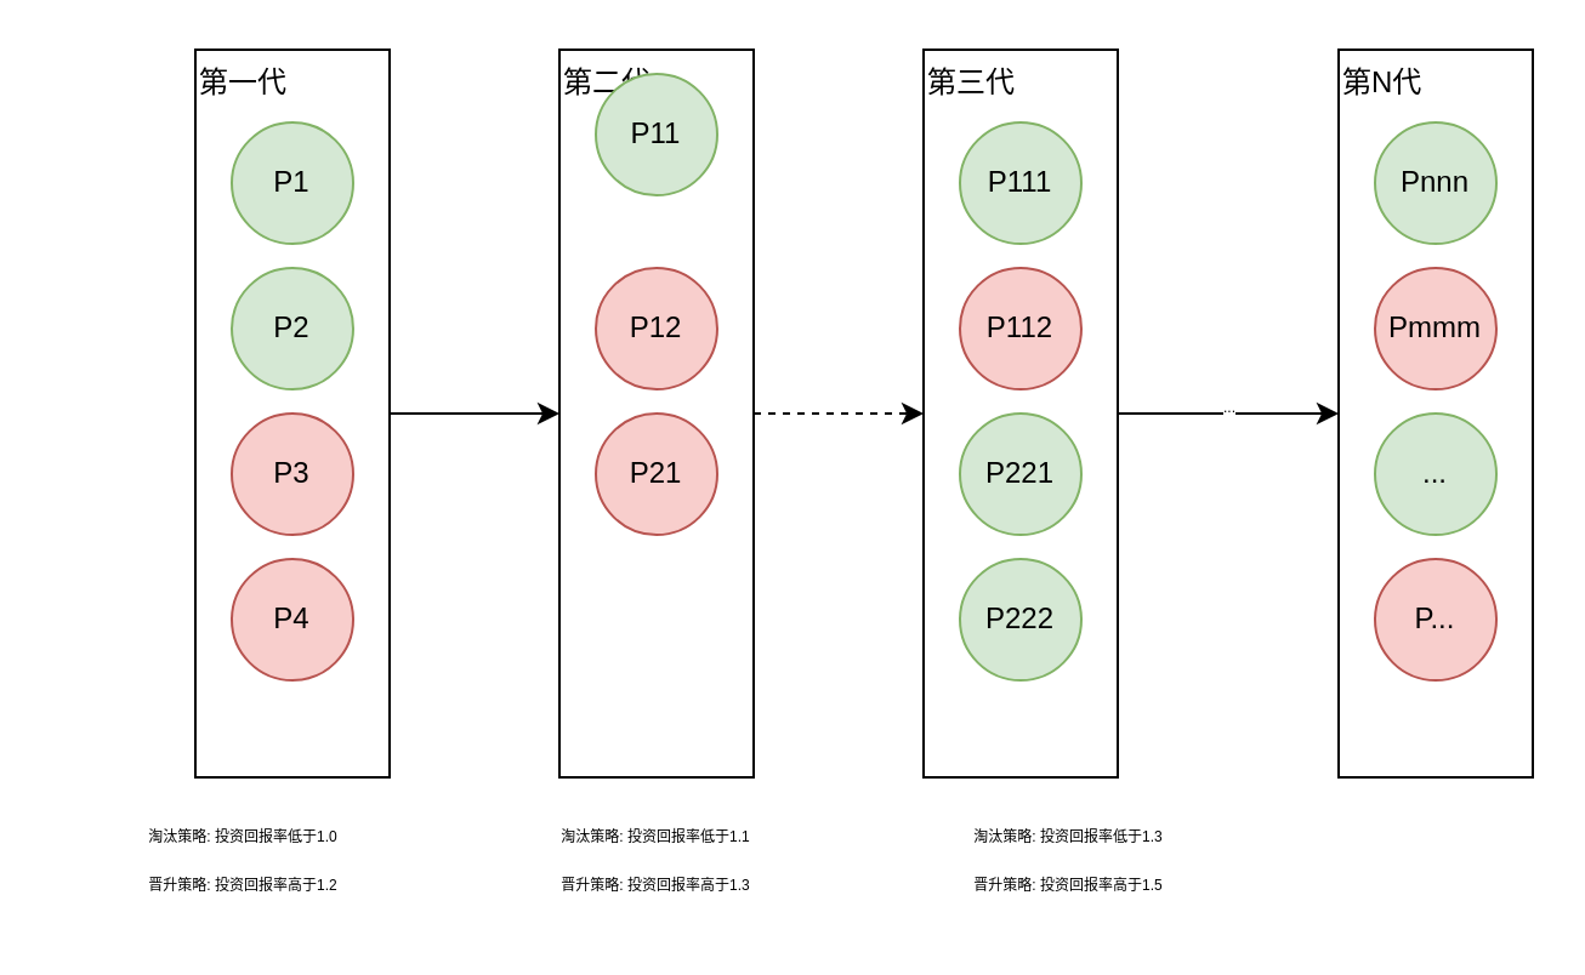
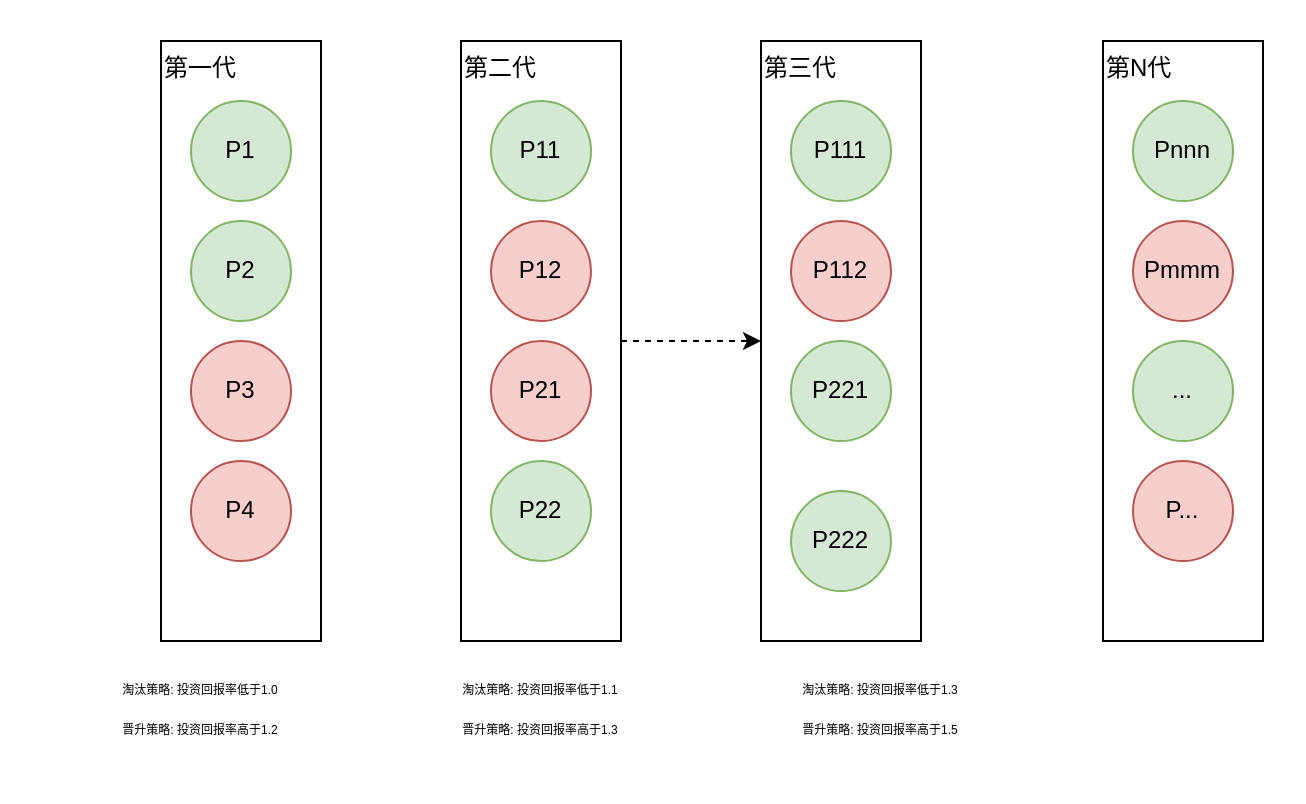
  <mxCell id="0" />
  <mxCell id="1" parent="0" />
- <mxCell id="2" style="edgeStyle=orthogonalEdgeStyle;rounded=0;orthogonalLoop=1;jettySize=auto;html=1;entryX=0;entryY=0.5;entryDx=0;entryDy=0;fontSize=6;" edge="1" parent="1" source="3" target="11"><mxGeometry relative="1" as="geometry" /></mxCell>
  <mxCell id="3" value="第一代" style="rounded=0;whiteSpace=wrap;html=1;align=left;verticalAlign=top;" parent="1" vertex="1"><mxGeometry x="80" y="20" width="80" height="300" as="geometry" /></mxCell>
  <mxCell id="4" value="P1" style="ellipse;whiteSpace=wrap;html=1;aspect=fixed;fillColor=#d5e8d4;strokeColor=#82b366;" parent="1" vertex="1"><mxGeometry x="95" y="50" width="50" height="50" as="geometry" /></mxCell>
  <mxCell id="5" value="P2" style="ellipse;whiteSpace=wrap;html=1;aspect=fixed;fillColor=#d5e8d4;strokeColor=#82b366;" parent="1" vertex="1"><mxGeometry x="95" y="110" width="50" height="50" as="geometry" /></mxCell>
  <mxCell id="6" value="P3" style="ellipse;whiteSpace=wrap;html=1;aspect=fixed;fillColor=#f8cecc;strokeColor=#b85450;" parent="1" vertex="1"><mxGeometry x="95" y="170" width="50" height="50" as="geometry" /></mxCell>
  <mxCell id="7" value="P4" style="ellipse;whiteSpace=wrap;html=1;aspect=fixed;fillColor=#f8cecc;strokeColor=#b85450;" parent="1" vertex="1"><mxGeometry x="95" y="230" width="50" height="50" as="geometry" /></mxCell>
  <mxCell id="8" value="&lt;font style=&quot;font-size: 6px;&quot;&gt;淘汰策略: 投资回报率低于1.0&lt;/font&gt;" style="text;html=1;strokeColor=none;fillColor=none;align=center;verticalAlign=middle;whiteSpace=wrap;rounded=0;fontSize=6;" parent="1" vertex="1"><mxGeometry x="20" y="330" width="160" height="30" as="geometry" /></mxCell>
  <mxCell id="9" value="&lt;font style=&quot;font-size: 6px;&quot;&gt;晋升策略: 投资回报率高于1.2&lt;/font&gt;" style="text;html=1;strokeColor=none;fillColor=none;align=center;verticalAlign=middle;whiteSpace=wrap;rounded=0;fontSize=6;" parent="1" vertex="1"><mxGeometry x="20" y="350" width="160" height="30" as="geometry" /></mxCell>
  <mxCell id="10" style="edgeStyle=orthogonalEdgeStyle;rounded=0;orthogonalLoop=1;jettySize=auto;html=1;entryX=0;entryY=0.5;entryDx=0;entryDy=0;fontSize=6;dashed=1;" edge="1" parent="1" source="11" target="20"><mxGeometry relative="1" as="geometry" /></mxCell>
  <mxCell id="11" value="第二代" style="rounded=0;whiteSpace=wrap;html=1;align=left;verticalAlign=top;" parent="1" vertex="1"><mxGeometry x="230" y="20" width="80" height="300" as="geometry" /></mxCell>
- <mxCell id="12" value="P11" style="ellipse;whiteSpace=wrap;html=1;aspect=fixed;fillColor=#d5e8d4;strokeColor=#82b366;" parent="1" vertex="1"><mxGeometry x="245" y="30" width="50" height="50" as="geometry" /></mxCell>
+ <mxCell id="12" value="P11" style="ellipse;whiteSpace=wrap;html=1;aspect=fixed;fillColor=#d5e8d4;strokeColor=#82b366;" parent="1" vertex="1"><mxGeometry x="245" y="50" width="50" height="50" as="geometry" /></mxCell>
  <mxCell id="13" value="P12" style="ellipse;whiteSpace=wrap;html=1;aspect=fixed;fillColor=#f8cecc;strokeColor=#b85450;" parent="1" vertex="1"><mxGeometry x="245" y="110" width="50" height="50" as="geometry" /></mxCell>
  <mxCell id="14" value="P21" style="ellipse;whiteSpace=wrap;html=1;aspect=fixed;fillColor=#f8cecc;strokeColor=#b85450;" parent="1" vertex="1"><mxGeometry x="245" y="170" width="50" height="50" as="geometry" /></mxCell>
+ <mxCell id="15" value="P22" style="ellipse;whiteSpace=wrap;html=1;aspect=fixed;fillColor=#d5e8d4;strokeColor=#82b366;" parent="1" vertex="1"><mxGeometry x="245" y="230" width="50" height="50" as="geometry" /></mxCell>
  <mxCell id="16" value="&lt;font style=&quot;font-size: 6px&quot;&gt;淘汰策略: 投资回报率低于1.1&lt;/font&gt;" style="text;html=1;strokeColor=none;fillColor=none;align=center;verticalAlign=middle;whiteSpace=wrap;rounded=0;fontSize=6;" parent="1" vertex="1"><mxGeometry x="190" y="330" width="160" height="30" as="geometry" /></mxCell>
  <mxCell id="17" value="&lt;font style=&quot;font-size: 6px&quot;&gt;晋升策略: 投资回报率高于1.3&lt;/font&gt;" style="text;html=1;strokeColor=none;fillColor=none;align=center;verticalAlign=middle;whiteSpace=wrap;rounded=0;fontSize=6;" parent="1" vertex="1"><mxGeometry x="190" y="350" width="160" height="30" as="geometry" /></mxCell>
- <mxCell id="18" style="edgeStyle=orthogonalEdgeStyle;rounded=0;orthogonalLoop=1;jettySize=auto;html=1;fontSize=6;entryX=0;entryY=0.5;entryDx=0;entryDy=0;" edge="1" parent="1" source="20" target="27"><mxGeometry relative="1" as="geometry"><mxPoint x="496.714" y="170" as="targetPoint" /></mxGeometry></mxCell>
- <mxCell id="19" value="..." style="edgeLabel;html=1;align=center;verticalAlign=middle;resizable=0;points=[];fontSize=6;" vertex="1" connectable="0" parent="18"><mxGeometry x="0.182" y="2" relative="1" as="geometry"><mxPoint x="-9" y="-1" as="offset" /></mxGeometry></mxCell>
  <mxCell id="20" value="第三代" style="rounded=0;whiteSpace=wrap;html=1;align=left;verticalAlign=top;" parent="1" vertex="1"><mxGeometry x="380" y="20" width="80" height="300" as="geometry" /></mxCell>
  <mxCell id="21" value="P111" style="ellipse;whiteSpace=wrap;html=1;aspect=fixed;fillColor=#d5e8d4;strokeColor=#82b366;" parent="1" vertex="1"><mxGeometry x="395" y="50" width="50" height="50" as="geometry" /></mxCell>
  <mxCell id="22" value="P221" style="ellipse;whiteSpace=wrap;html=1;aspect=fixed;fillColor=#d5e8d4;strokeColor=#82b366;" parent="1" vertex="1"><mxGeometry x="395" y="170" width="50" height="50" as="geometry" /></mxCell>
- <mxCell id="23" value="P222" style="ellipse;whiteSpace=wrap;html=1;aspect=fixed;fillColor=#d5e8d4;strokeColor=#82b366;" parent="1" vertex="1"><mxGeometry x="395" y="230" width="50" height="50" as="geometry" /></mxCell>
+ <mxCell id="23" value="P222" style="ellipse;whiteSpace=wrap;html=1;aspect=fixed;fillColor=#d5e8d4;strokeColor=#82b366;" parent="1" vertex="1"><mxGeometry x="395" y="245" width="50" height="50" as="geometry" /></mxCell>
  <mxCell id="24" value="&lt;font style=&quot;font-size: 6px&quot;&gt;淘汰策略: 投资回报率低于1.3&lt;/font&gt;" style="text;html=1;strokeColor=none;fillColor=none;align=center;verticalAlign=middle;whiteSpace=wrap;rounded=0;fontSize=6;" parent="1" vertex="1"><mxGeometry x="360" y="330" width="160" height="30" as="geometry" /></mxCell>
  <mxCell id="25" value="&lt;font style=&quot;font-size: 6px&quot;&gt;晋升策略: 投资回报率高于1.5&lt;/font&gt;" style="text;html=1;strokeColor=none;fillColor=none;align=center;verticalAlign=middle;whiteSpace=wrap;rounded=0;fontSize=6;" parent="1" vertex="1"><mxGeometry x="360" y="350" width="160" height="30" as="geometry" /></mxCell>
  <mxCell id="26" value="P112" style="ellipse;whiteSpace=wrap;html=1;aspect=fixed;fillColor=#f8cecc;strokeColor=#b85450;" parent="1" vertex="1"><mxGeometry x="395" y="110" width="50" height="50" as="geometry" /></mxCell>
  <mxCell id="27" value="第N代" style="rounded=0;whiteSpace=wrap;html=1;align=left;verticalAlign=top;" vertex="1" parent="1"><mxGeometry x="551" y="20" width="80" height="300" as="geometry" /></mxCell>
  <mxCell id="28" value="Pnnn" style="ellipse;whiteSpace=wrap;html=1;aspect=fixed;fillColor=#d5e8d4;strokeColor=#82b366;" vertex="1" parent="1"><mxGeometry x="566" y="50" width="50" height="50" as="geometry" /></mxCell>
  <mxCell id="29" value="..." style="ellipse;whiteSpace=wrap;html=1;aspect=fixed;fillColor=#d5e8d4;strokeColor=#82b366;" vertex="1" parent="1"><mxGeometry x="566" y="170" width="50" height="50" as="geometry" /></mxCell>
  <mxCell id="30" value="P..." style="ellipse;whiteSpace=wrap;html=1;aspect=fixed;fillColor=#f8cecc;strokeColor=#b85450;" vertex="1" parent="1"><mxGeometry x="566" y="230" width="50" height="50" as="geometry" /></mxCell>
  <mxCell id="31" value="Pmmm" style="ellipse;whiteSpace=wrap;html=1;aspect=fixed;fillColor=#f8cecc;strokeColor=#b85450;" vertex="1" parent="1"><mxGeometry x="566" y="110" width="50" height="50" as="geometry" /></mxCell>
